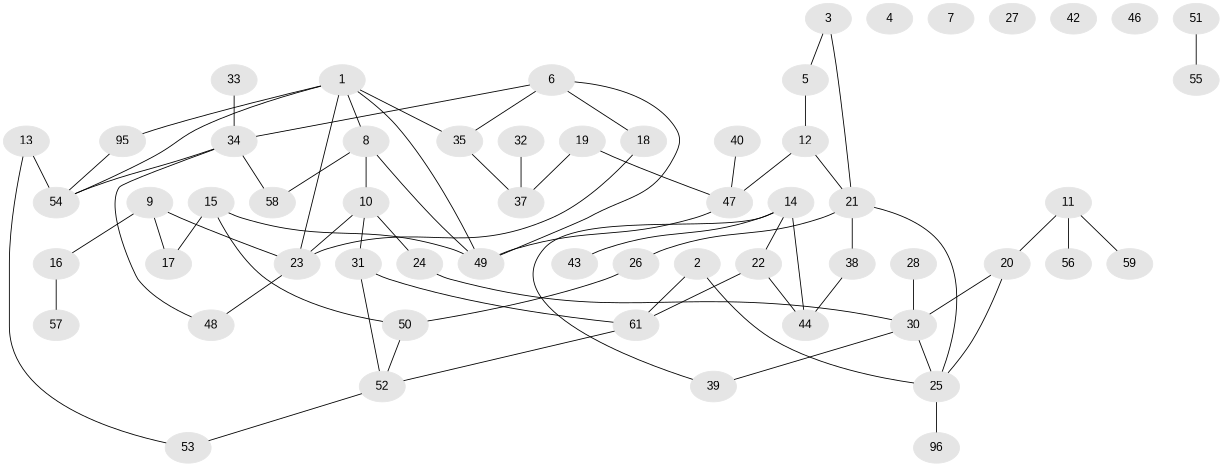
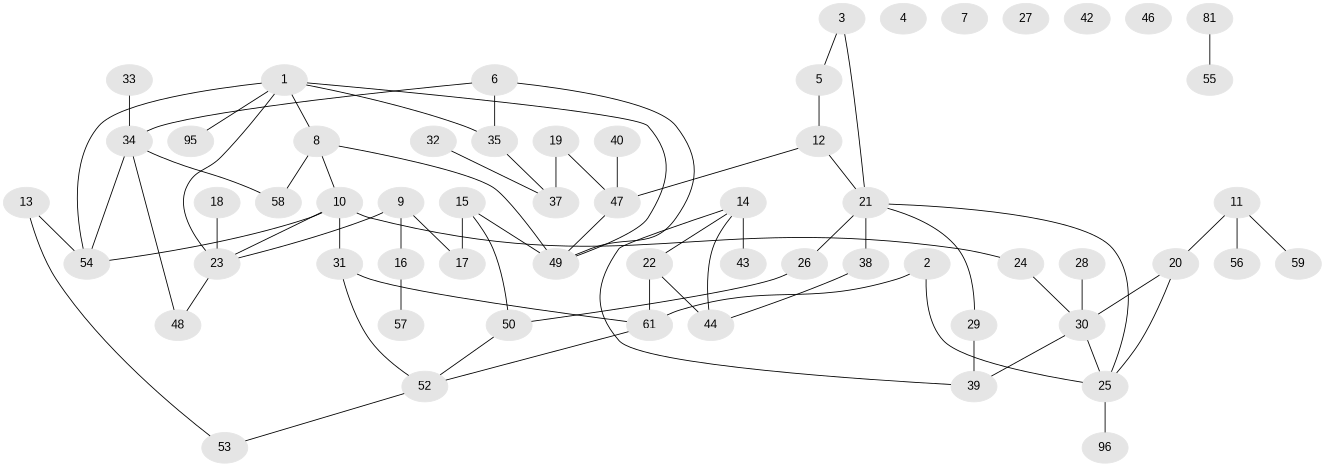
  graph {
    fontname="Liberation Sans"
    node [color=gray90 fontname="Liberation Sans" style=filled]
    edge [fontname="Liberation Sans"]
    1
    8
    23
    35
    n5 [label=95]
    49
    54
    10
    58
    48
    37
    2
    25
    n14 [label=61]
    22
    44
    n17 [label=96]
    52
    3
    5
    21
    12
    26
+   29
    38
    4
    47
    6
    18
    34
    7
    24
    31
    9
    16
    17
    57
    30
    11
    20
    56
    59
    13
    53
    14
    39
    43
    15
    50
    19
    27
    28
    32
    33
    40
    42
    46
-   51
+   51 [label=81]
    55
    1 -- 8
    1 -- 23
    1 -- 35
    1 -- n5
    1 -- 49
    1 -- 54
    8 -- 49
    8 -- 10
    8 -- 58
    23 -- 48
    35 -- 37
    10 -- 23
-   n5 -- 54
+   10 -- 54
    10 -- 24
    10 -- 31
    2 -- 25
    2 -- n14
    25 -- n17
    n14 -- 52
    22 -- n14
    22 -- 44
    52 -- 53
    3 -- 5
    3 -- 21
    5 -- 12
    21 -- 25
    21 -- 26
+   21 -- 29
    21 -- 38
    12 -- 21
    12 -- 47
    26 -- 50
+   29 -- 39
    38 -- 44
    47 -- 49
    6 -- 35
    6 -- 49
-   6 -- 18
    6 -- 34
    18 -- 23
    34 -- 54
    34 -- 58
    34 -- 48
    24 -- 30
    31 -- n14
    31 -- 52
    9 -- 23
    9 -- 16
    9 -- 17
    16 -- 57
    30 -- 25
    30 -- 39
    11 -- 20
    11 -- 56
    11 -- 59
    20 -- 25
    20 -- 30
    13 -- 54
    13 -- 53
    14 -- 22
    14 -- 44
    14 -- 39
    14 -- 43
    15 -- 49
    15 -- 17
    15 -- 50
    50 -- 52
    19 -- 37
    19 -- 47
    28 -- 30
    32 -- 37
    33 -- 34
    40 -- 47
    51 -- 55
  }
